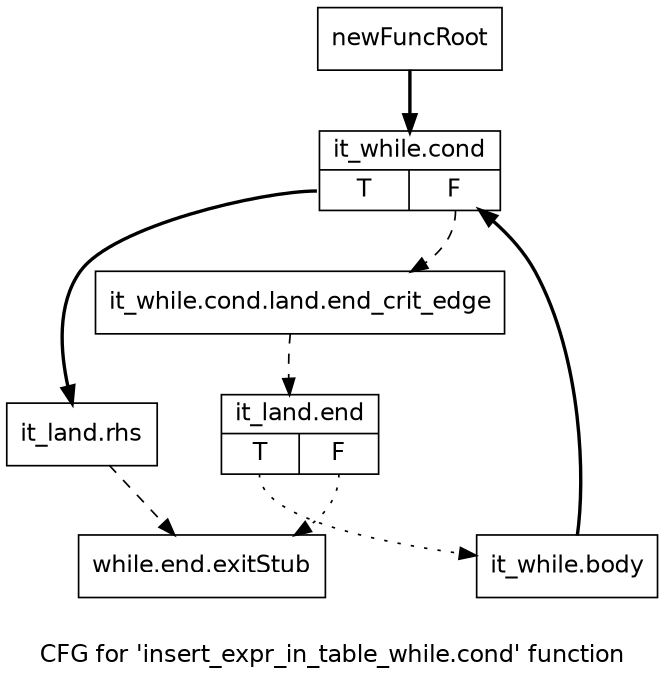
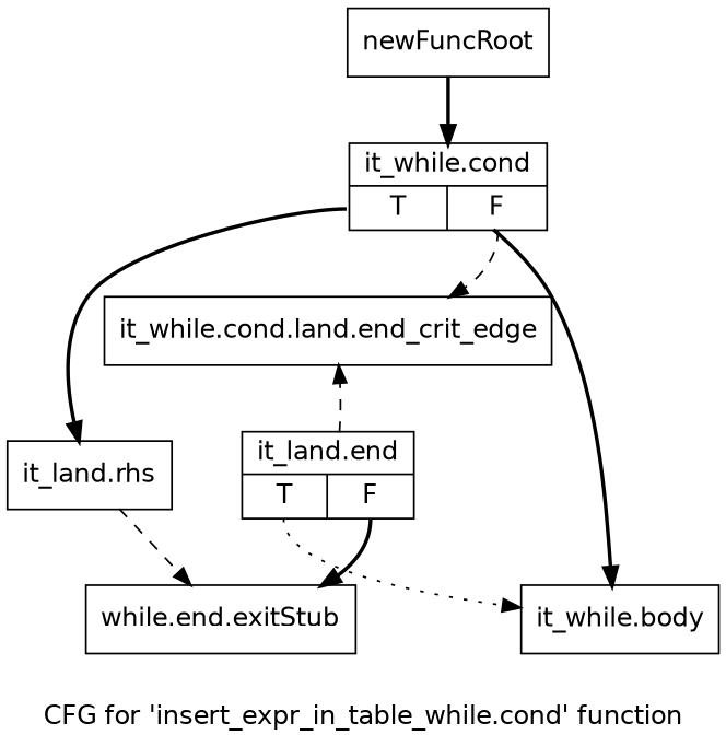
  digraph {
    fontname="DejaVu Sans"
    label="CFG for 'insert_expr_in_table_while.cond' function"
    node [fontname="DejaVu Sans" shape=record]
    edge [fontname="DejaVu Sans" style=bold]
    n1 [label="{newFuncRoot}"]
    n2 [label="{it_while.cond|{<s0>T|<s1>F}}"]
    n3 [label="{it_land.rhs}"]
    n4 [label="{it_while.cond.land.end_crit_edge}"]
    n5 [label="{while.end.exitStub}"]
    n6 [label="{it_land.end|{<s0>T|<s1>F}}"]
    n7 [label="{it_while.body}"]
    n1 -> n2
    n2 -> n3 [tailport=s0]
    n2 -> n4 [style=dashed tailport=s1]
    n3 -> n5 [style=dashed]
-   n4 -> n6 [style=dashed]
-   n6 -> n5 [style=dotted tailport=s1]
+   n6 -> n4 [style=dashed]
+   n6 -> n5 [tailport=s1]
    n6 -> n7 [style=dotted tailport=s0]
-   n7 -> n2
+   n2 -> n7
  }
